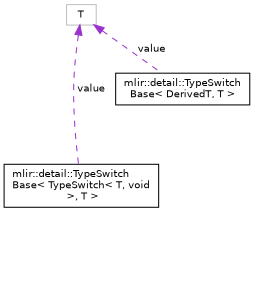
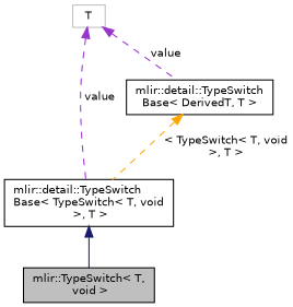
  digraph {
    node [color=black fontname=Helvetica fontsize=10 shape=record]
    edge [color=darkorchid3 dir=back fontname=Helvetica fontsize=10 labelfontname=Helvetica labelfontsize=10 style=dashed]
+   n1 [fillcolor=grey75 fontcolor=black height=0.2 label="mlir::TypeSwitch\< T,\l void \>" style=filled width=0.4]
    n2 [height=0.2 label="mlir::detail::TypeSwitch\lBase\< TypeSwitch\< T, void\l \>, T \>" width=0.4]
    n3 [color=grey75 height=0.2 label=T width=0.4]
    n4 [height=0.2 label="mlir::detail::TypeSwitch\lBase\< DerivedT, T \>" width=0.4]
+   n2 -> n1 [color=midnightblue style=solid]
    n3 -> n2 [label=" value"]
    n3 -> n4 [label=" value"]
+   n4 -> n2 [color=orange label=" \< TypeSwitch\< T, void\l \>, T \>"]
  }
